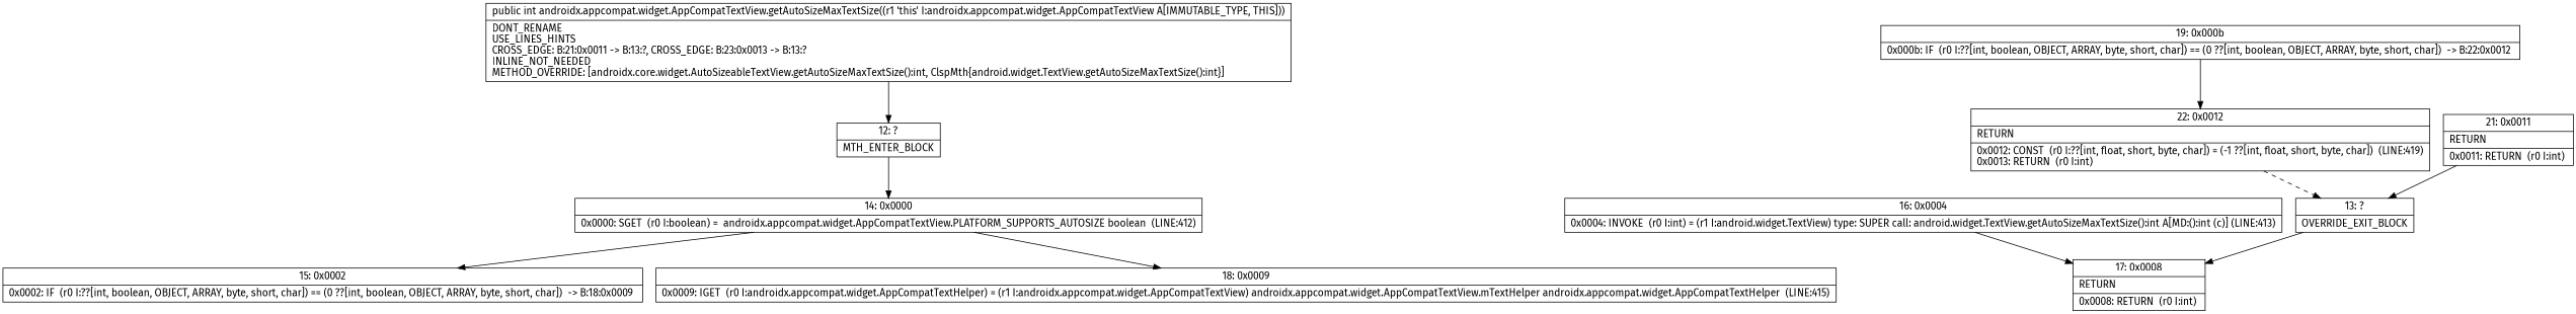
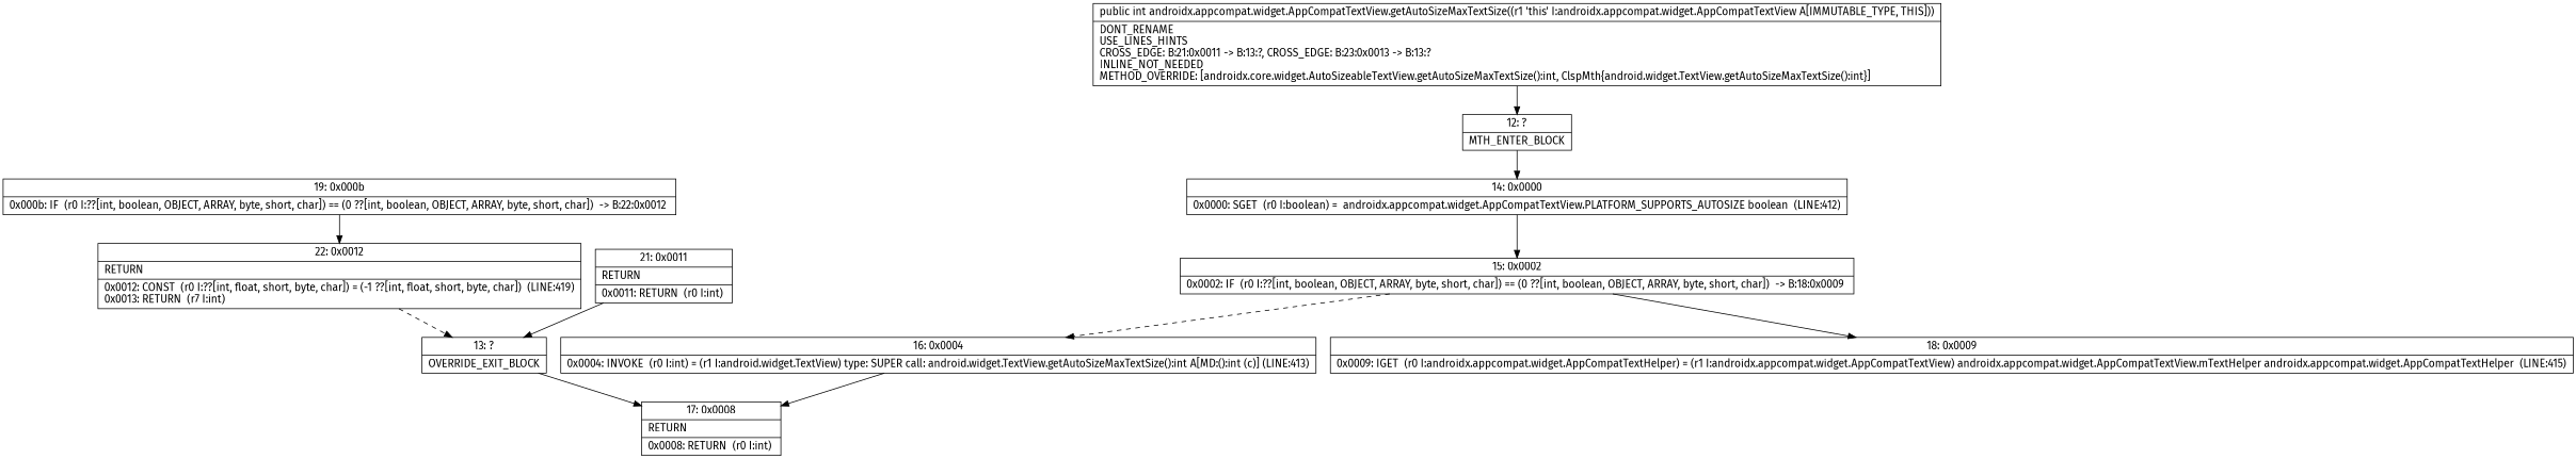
  digraph {
    fontname="Fira Sans"
    node [fontname="Fira Sans" shape=record]
    edge [fontname="Fira Sans"]
    n1 [label="{12\:\ ?|MTH_ENTER_BLOCK\l}"]
    n2 [label="{14\:\ 0x0000|0x0000: SGET  (r0 I:boolean) =  androidx.appcompat.widget.AppCompatTextView.PLATFORM_SUPPORTS_AUTOSIZE boolean  (LINE:412)\l}"]
    n3 [label="{15\:\ 0x0002|0x0002: IF  (r0 I:??[int, boolean, OBJECT, ARRAY, byte, short, char]) == (0 ??[int, boolean, OBJECT, ARRAY, byte, short, char])  \-\> B:18:0x0009 \l}"]
    n4 [label="{16\:\ 0x0004|0x0004: INVOKE  (r0 I:int) = (r1 I:android.widget.TextView) type: SUPER call: android.widget.TextView.getAutoSizeMaxTextSize():int A[MD:():int (c)] (LINE:413)\l}"]
    n5 [label="{18\:\ 0x0009|0x0009: IGET  (r0 I:androidx.appcompat.widget.AppCompatTextHelper) = (r1 I:androidx.appcompat.widget.AppCompatTextView) androidx.appcompat.widget.AppCompatTextView.mTextHelper androidx.appcompat.widget.AppCompatTextHelper  (LINE:415)\l}"]
    n6 [label="{17\:\ 0x0008|RETURN\l|0x0008: RETURN  (r0 I:int) \l}"]
    n7 [label="{13\:\ ?|OVERRIDE_EXIT_BLOCK\l}"]
    n8 [label="{19\:\ 0x000b|0x000b: IF  (r0 I:??[int, boolean, OBJECT, ARRAY, byte, short, char]) == (0 ??[int, boolean, OBJECT, ARRAY, byte, short, char])  \-\> B:22:0x0012 \l}"]
-   n9 [label="{22\:\ 0x0012|RETURN\l|0x0012: CONST  (r0 I:??[int, float, short, byte, char]) = (\-1 ??[int, float, short, byte, char])  (LINE:419)\l0x0013: RETURN  (r0 I:int) \l}"]
+   n9 [label="{22\:\ 0x0012|RETURN\l|0x0012: CONST  (r0 I:??[int, float, short, byte, char]) = (\-1 ??[int, float, short, byte, char])  (LINE:419)\l0x0013: RETURN  (r7 I:int) \l}"]
    n10 [label="{21\:\ 0x0011|RETURN\l|0x0011: RETURN  (r0 I:int) \l}"]
    n11 [label="{public int androidx.appcompat.widget.AppCompatTextView.getAutoSizeMaxTextSize((r1 'this' I:androidx.appcompat.widget.AppCompatTextView A[IMMUTABLE_TYPE, THIS]))  | DONT_RENAME\lUSE_LINES_HINTS\lCROSS_EDGE: B:21:0x0011 \-\> B:13:?, CROSS_EDGE: B:23:0x0013 \-\> B:13:?\lINLINE_NOT_NEEDED\lMETHOD_OVERRIDE: [androidx.core.widget.AutoSizeableTextView.getAutoSizeMaxTextSize():int, ClspMth\{android.widget.TextView.getAutoSizeMaxTextSize():int\}]\l}"]
    n1 -> n2
    n2 -> n3
-   n2 -> n5
+   n3 -> n4 [style=dashed]
+   n3 -> n5
    n4 -> n6
    n7 -> n6
    n8 -> n9
    n9 -> n7 [style=dashed]
    n10 -> n7
    n11 -> n1
  }
